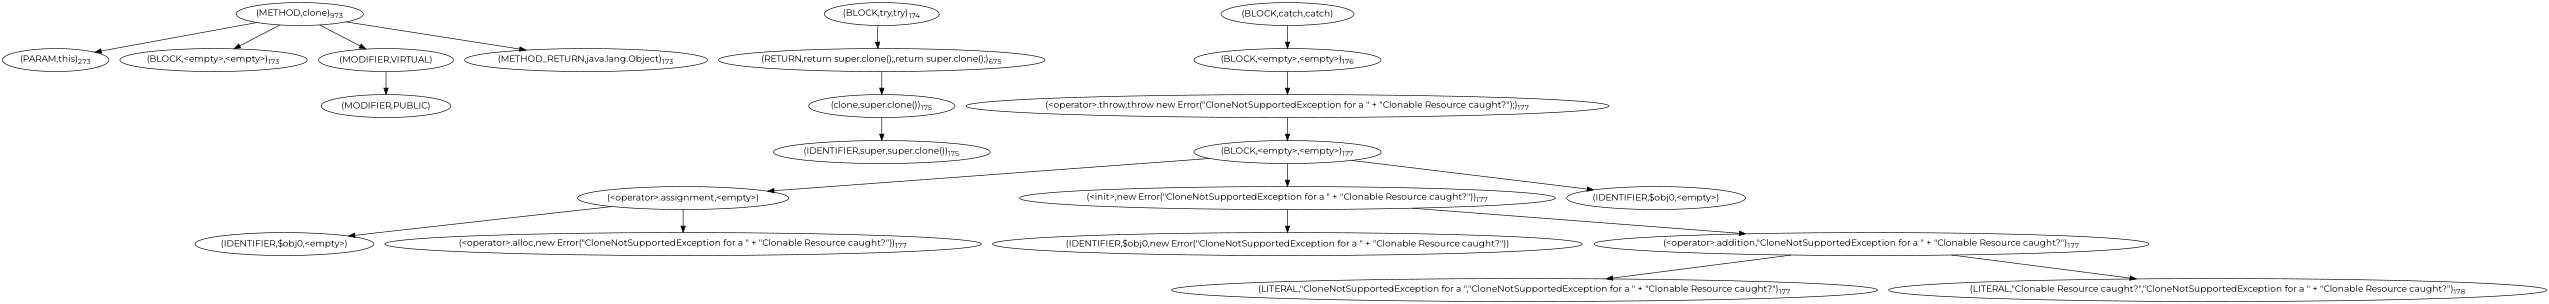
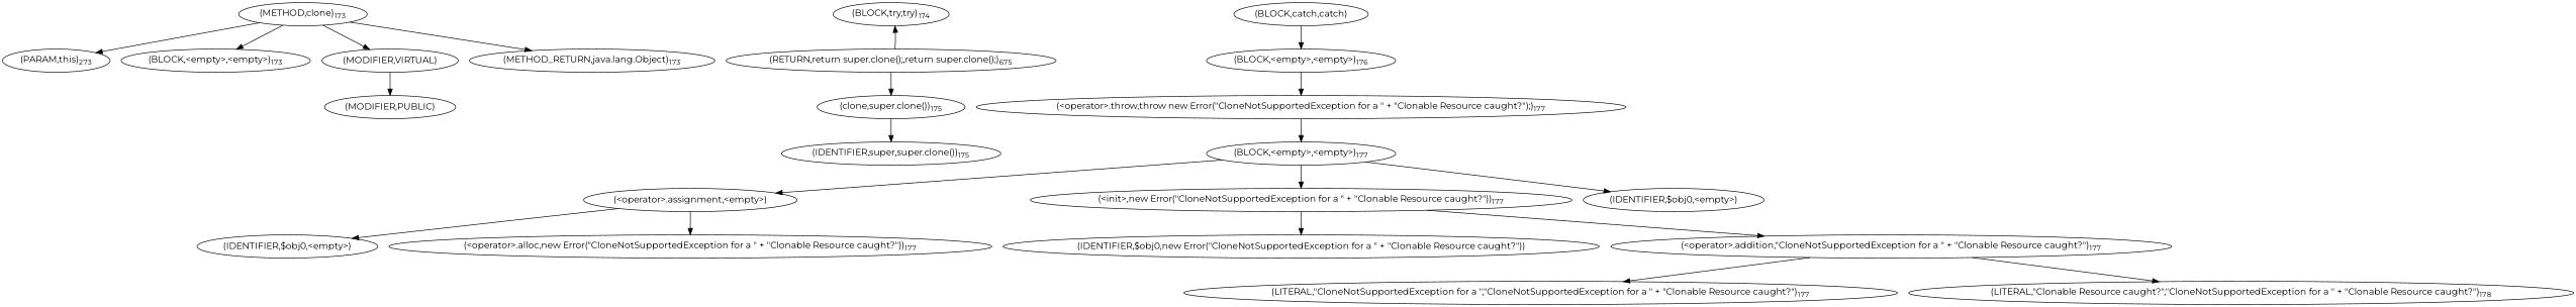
  digraph {
    fontname=Montserrat
    node [fontname=Montserrat]
    edge [fontname=Montserrat]
-   n1 [label=<(METHOD,clone)<SUB>973</SUB>>]
+   n1 [label=<(METHOD,clone)<SUB>173</SUB>>]
    n2 [label=<(PARAM,this)<SUB>273</SUB>>]
    n3 [label=<(BLOCK,&lt;empty&gt;,&lt;empty&gt;)<SUB>173</SUB>>]
    n4 [label=<(MODIFIER,VIRTUAL)>]
    n5 [label=<(METHOD_RETURN,java.lang.Object)<SUB>173</SUB>>]
    n6 [label=<(MODIFIER,PUBLIC)>]
    n7 [label=<(BLOCK,try,try)<SUB>174</SUB>>]
    n8 [label=<(RETURN,return super.clone();,return super.clone();)<SUB>675</SUB>>]
    n9 [label=<(BLOCK,catch,catch)>]
    n10 [label=<(BLOCK,&lt;empty&gt;,&lt;empty&gt;)<SUB>176</SUB>>]
    n11 [label=<(clone,super.clone())<SUB>175</SUB>>]
    n12 [label=<(IDENTIFIER,super,super.clone())<SUB>175</SUB>>]
    n13 [label=<(&lt;operator&gt;.throw,throw new Error(&quot;CloneNotSupportedException for a &quot; + &quot;Clonable Resource caught?&quot;);)<SUB>177</SUB>>]
    n14 [label=<(BLOCK,&lt;empty&gt;,&lt;empty&gt;)<SUB>177</SUB>>]
    n15 [label=<(&lt;operator&gt;.assignment,&lt;empty&gt;)>]
    n16 [label=<(&lt;init&gt;,new Error(&quot;CloneNotSupportedException for a &quot; + &quot;Clonable Resource caught?&quot;))<SUB>177</SUB>>]
    n17 [label=<(IDENTIFIER,$obj0,&lt;empty&gt;)>]
    n18 [label=<(IDENTIFIER,$obj0,&lt;empty&gt;)>]
    n19 [label=<(&lt;operator&gt;.alloc,new Error(&quot;CloneNotSupportedException for a &quot; + &quot;Clonable Resource caught?&quot;))<SUB>177</SUB>>]
    n20 [label=<(IDENTIFIER,$obj0,new Error(&quot;CloneNotSupportedException for a &quot; + &quot;Clonable Resource caught?&quot;))>]
    n21 [label=<(&lt;operator&gt;.addition,&quot;CloneNotSupportedException for a &quot; + &quot;Clonable Resource caught?&quot;)<SUB>177</SUB>>]
    n22 [label=<(LITERAL,&quot;CloneNotSupportedException for a &quot;,&quot;CloneNotSupportedException for a &quot; + &quot;Clonable Resource caught?&quot;)<SUB>177</SUB>>]
    n23 [label=<(LITERAL,&quot;Clonable Resource caught?&quot;,&quot;CloneNotSupportedException for a &quot; + &quot;Clonable Resource caught?&quot;)<SUB>178</SUB>>]
    n1 -> n2
    n1 -> n3
    n1 -> n4
    n1 -> n5
    n4 -> n6
-   n7 -> n8
+   n8 -> n7
    n8 -> n11
    n9 -> n10
    n10 -> n13
    n11 -> n12
    n13 -> n14
    n14 -> n15
    n14 -> n16
    n14 -> n17
    n15 -> n18
    n15 -> n19
    n16 -> n20
    n16 -> n21
    n21 -> n22
    n21 -> n23
  }
